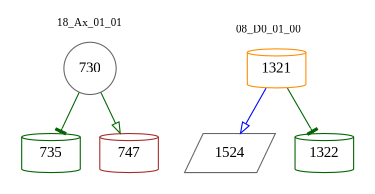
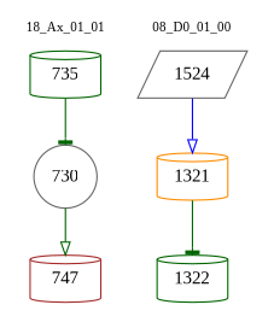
  digraph {
    fontname="Liberation Serif"
    node [color=darkgreen fontname="Liberation Serif" shape=cylinder]
    edge [arrowhead=tee color=darkgreen fontname="Liberation Serif"]
    n1 [label=735]
    n2 [color=gray40 label=730 shape=circle]
    n3 [color=brown label=747]
    n4 [color=gray40 label=1524 shape=parallelogram]
    n5 [color=darkorange label=1321]
    n6 [label=1322]
    subgraph cluster_1 {
      color=white
      fontsize=10
      label="18_Ax_01_01"
      n1
      n2
      n3
    }
    subgraph cluster_2 {
      color=white
      fontsize=10
      label="08_D0_01_00"
      n4
      n5
      n6
    }
-   n2 -> n1
+   n1 -> n2
    n2 -> n3 [arrowhead=onormal]
-   n5 -> n4 [arrowhead=onormal color=blue]
+   n4 -> n5 [arrowhead=onormal color=blue]
    n5 -> n6
  }
